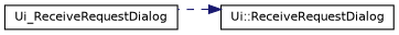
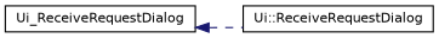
  digraph {
    rankdir=LR
    node [color=black fillcolor=white fontname=Helvetica fontsize=10 shape=record style=filled]
    n1 [height=0.2 label=Ui_ReceiveRequestDialog width=0.4]
    n2 [height=0.2 label="Ui::ReceiveRequestDialog" width=0.4]
-   n2 -> n1 [color=midnightblue dir=back fontname=Helvetica fontsize=10 labelfontname=Helvetica labelfontsize=10 style=dashed]
+   n1 -> n2 [color=midnightblue dir=back fontname=Helvetica fontsize=10 labelfontname=Helvetica labelfontsize=10 style=dashed]
  }
